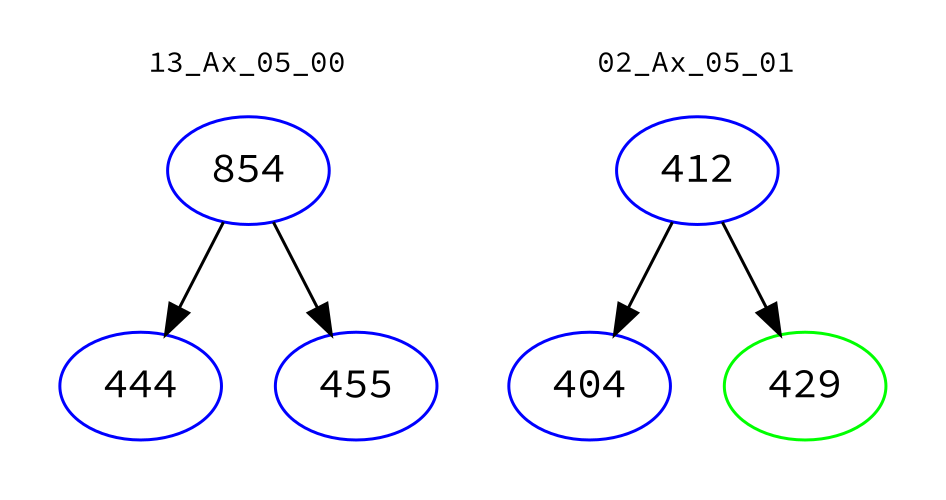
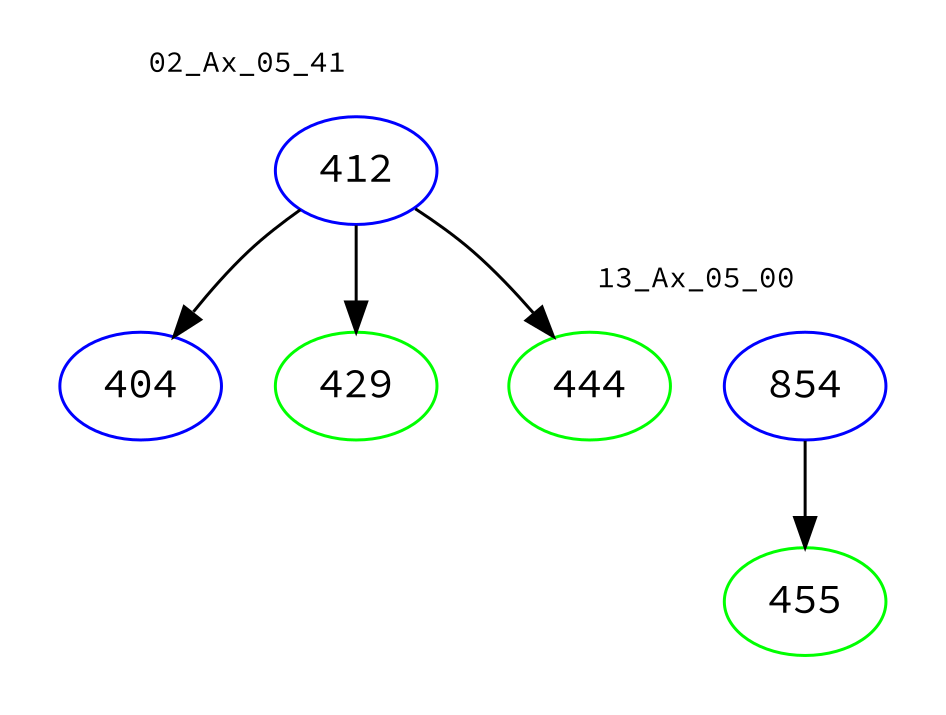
  digraph {
    fontname="Source Code Pro"
    node [color=blue fontname="Source Code Pro"]
    edge [color=black fontname="Source Code Pro"]
    n1 [label=854]
-   n2 [label=444]
-   n3 [label=455]
+   n2 [color=green label=444]
+   n3 [color=green label=455]
    n4 [label=412]
    n5 [label=404]
    n6 [color=green label=429]
    subgraph cluster_1 {
      color=white
      fontsize=10
      label="13_Ax_05_00"
      n1
      n2
      n3
    }
    subgraph cluster_2 {
      color=white
      fontsize=10
-     label="02_Ax_05_01"
+     label="02_Ax_05_41"
      n4
      n5
      n6
    }
-   n1 -> n2
+   n4 -> n2
    n1 -> n3
    n4 -> n5
    n4 -> n6
  }
